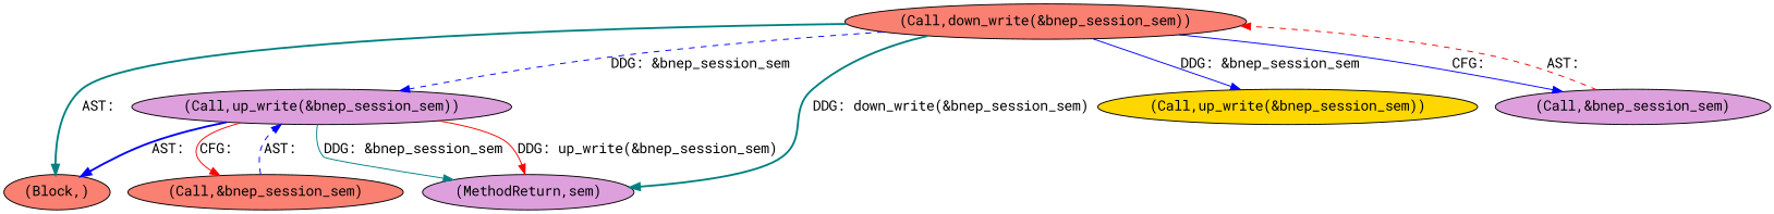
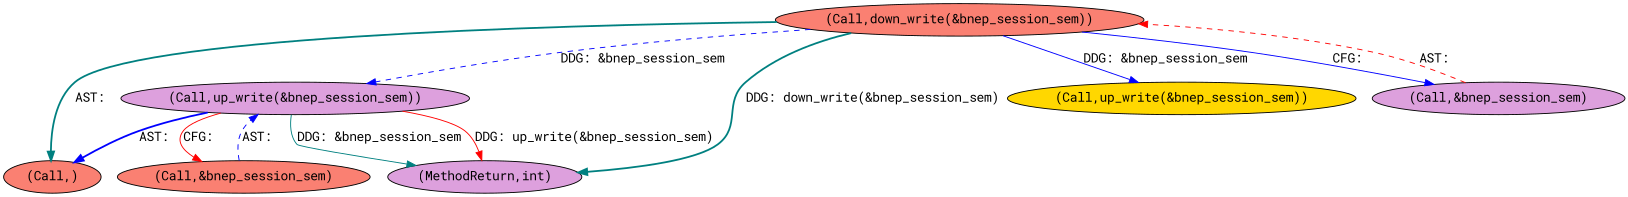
  digraph {
    fontname="Roboto Mono"
    node [fillcolor=plum fontname="Roboto Mono" style=filled]
    edge [color=blue fontname="Roboto Mono" style=solid]
    n1 [label="(Call,up_write(&bnep_session_sem))"]
-   n2 [fillcolor=salmon label="(Block,)"]
+   n2 [fillcolor=salmon label="(Call,)"]
    n3 [fillcolor=salmon label="(Call,&bnep_session_sem)"]
-   n4 [label="(MethodReturn,sem)"]
+   n4 [label="(MethodReturn,int)"]
    n5 [fillcolor=salmon label="(Call,down_write(&bnep_session_sem))"]
    n6 [fillcolor=gold label="(Call,up_write(&bnep_session_sem))"]
    n7 [label="(Call,&bnep_session_sem)"]
    n1 -> n2 [label="AST: " style=bold]
    n1 -> n3 [color=red label="CFG: "]
    n1 -> n4 [color=red label="DDG: up_write(&bnep_session_sem)"]
    n1 -> n4 [color=teal label="DDG: &bnep_session_sem"]
    n3 -> n1 [label="AST: " style=dashed]
    n5 -> n1 [label="DDG: &bnep_session_sem" style=dashed]
    n5 -> n2 [color=teal label="AST: " style=bold]
    n5 -> n4 [color=teal label="DDG: down_write(&bnep_session_sem)" style=bold]
    n5 -> n6 [label="DDG: &bnep_session_sem"]
    n5 -> n7 [label="CFG: "]
    n7 -> n5 [color=red label="AST: " style=dashed]
  }
